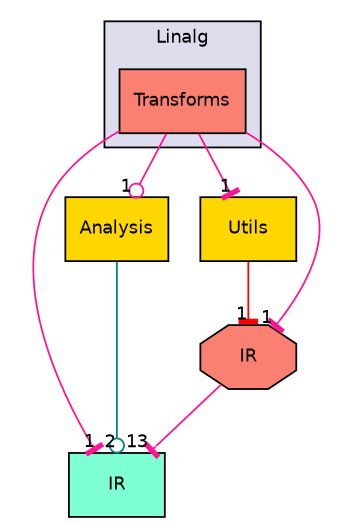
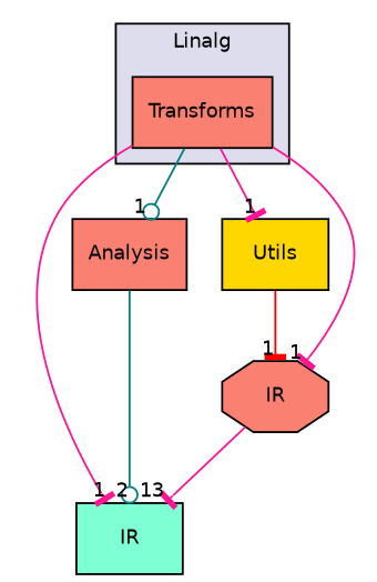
  digraph {
    compound=true
    node [fillcolor=salmon fontname=Helvetica fontsize=10 shape=box style=filled]
    edge [arrowhead=tee color=deeppink headlabel=1 labeldistance=1.5 labelfontname=Helvetica labelfontsize=10]
    n1 [label=Transforms pencolor=black]
    n2 [fillcolor=aquamarine label=IR]
-   n3 [fillcolor=gold label=Analysis]
+   n3 [label=Analysis]
    n4 [fillcolor=gold label=Utils]
    n5 [label=IR shape=octagon]
    subgraph cluster_1 {
      bgcolor="#ddddee"
      fontname=Helvetica
      fontsize=10
      label=Linalg
      pencolor=black
      n1
    }
    n1 -> n2
-   n1 -> n3 [arrowhead=odot]
+   n1 -> n3 [arrowhead=odot color=teal]
    n1 -> n4
    n1 -> n5
    n3 -> n2 [arrowhead=odot color=teal headlabel=2]
    n4 -> n5 [color=red]
    n5 -> n2 [headlabel=13]
  }
